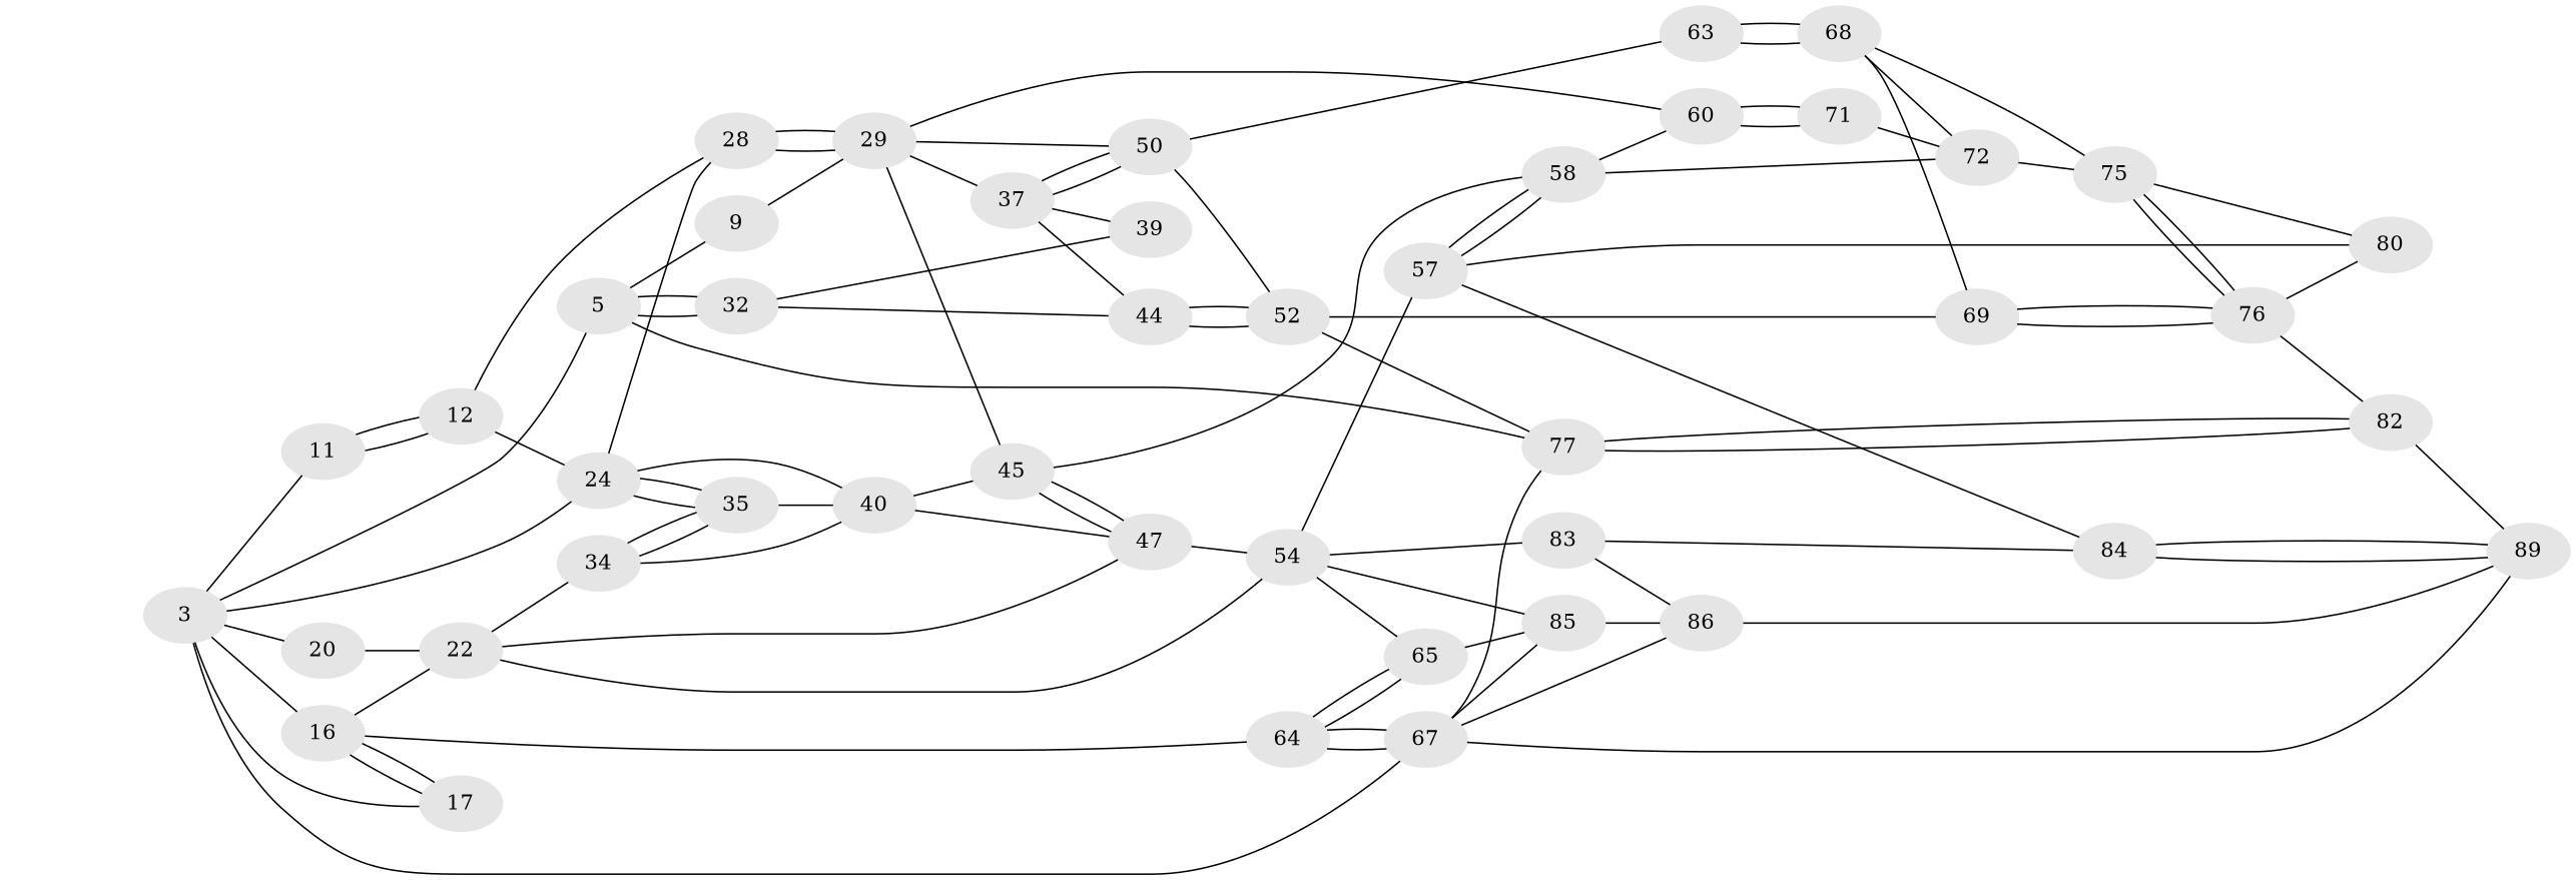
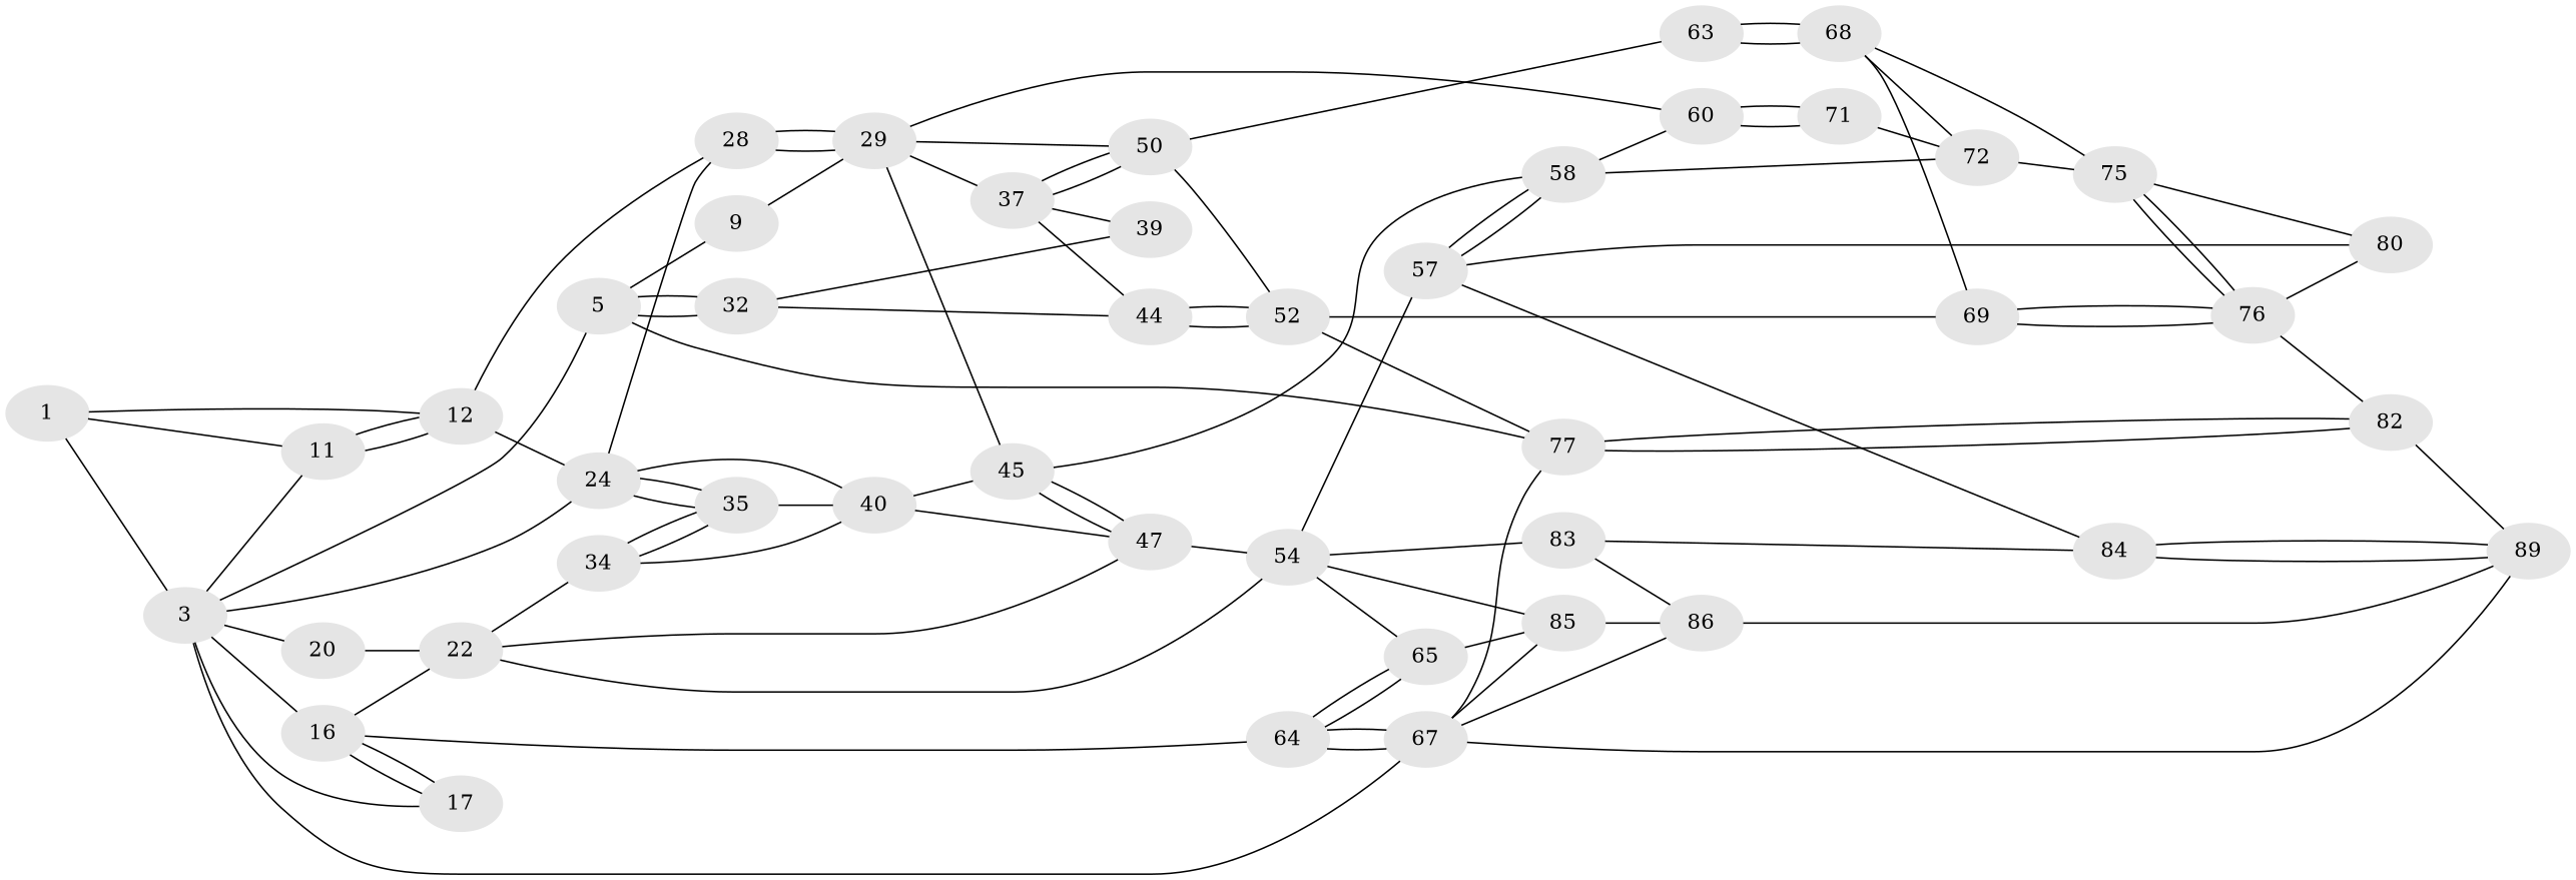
  graph {
    rankdir=LR
    node [color=gray90 style=filled]
+   1 [super="+7+2"]
    3 [super="+4+14"]
    11
    12 [super="+13"]
    5 [super="+6"]
    16 [super="+21"]
    17
    20
    24 [super="+25"]
    67 [super="+93"]
    29 [super="+30"]
    9
    28
    32 [super="+33"]
    77
    22 [super="+48+23"]
    64
    35 [super="+36"]
    40 [super="+42+41"]
    85 [super="+88"]
    86 [super="+87"]
    89 [super="+90"]
    39
    44
    82
    37 [super="+38"]
    45 [super="+46"]
    50 [super="+51"]
    60 [super="+61"]
    34
    47 [super="+49"]
    54 [super="+66+55"]
    65
    57 [super="+79"]
    83
    58 [super="+59"]
    52 [super="+70"]
    63
    71
    69
    72 [super="+74"]
    68 [super="+73"]
    76 [super="+81"]
    80
    84
    75 [super="+78"]
+   1 -- 3
+   1 -- 11
+   1 -- 12 [weight=2]
    3 -- 11
    3 -- 5
    3 -- 16
    3 -- 17
    3 -- 20
    3 -- 24
    3 -- 67
    11 -- 12
    11 -- 12
    12 -- 24
    12 -- 28
    5 -- 9
    5 -- 32 [weight=2]
    5 -- 32
    5 -- 77
    16 -- 17
    16 -- 17
    16 -- 22
    16 -- 64
    20 -- 22
    24 -- 28
    24 -- 35 [weight=2]
    24 -- 35
    24 -- 40
    67 -- 77
    67 -- 85
    67 -- 86
    67 -- 89
    29 -- 37
    29 -- 45
    29 -- 50
    29 -- 60
    9 -- 29
    28 -- 29
    28 -- 29
    32 -- 39
    32 -- 44
    77 -- 82
    77 -- 82
    22 -- 34
    22 -- 47
    22 -- 54
    64 -- 67
    64 -- 67
    64 -- 65
    64 -- 65
    35 -- 40
    40 -- 45
    40 -- 47
    85 -- 86 [weight=2]
    86 -- 89
    44 -- 52
    44 -- 52
    82 -- 89
    37 -- 39 [weight=2]
    37 -- 44
    37 -- 50
    37 -- 50
    45 -- 47
    45 -- 47
    45 -- 58
    50 -- 52
    50 -- 63
    60 -- 71
    60 -- 71
    34 -- 35
    34 -- 35
    34 -- 40
    47 -- 54
    54 -- 85
    54 -- 65
    54 -- 57
    54 -- 83
    65 -- 85
    57 -- 58
    57 -- 58
    57 -- 80
    57 -- 84
    83 -- 86
    83 -- 84
    58 -- 60
    58 -- 72
    52 -- 77
    52 -- 69
    63 -- 68
    63 -- 68
    71 -- 72
    69 -- 76
    69 -- 76
    72 -- 75
    68 -- 69
    68 -- 72
    68 -- 75
    76 -- 82
    76 -- 80
    84 -- 89
    84 -- 89
    75 -- 76
    75 -- 76
    75 -- 80
  }
